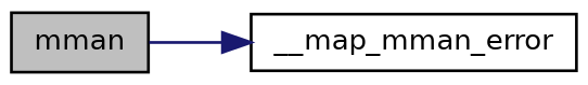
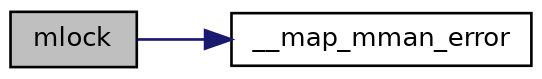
  digraph {
    rankdir=LR
    node [color=black fontname=Helvetica fontsize=10 shape=record style=filled]
-   n1 [fillcolor=grey75 fontcolor=black height=0.2 label=mman width=0.4]
+   n1 [fillcolor=grey75 fontcolor=black height=0.2 label=mlock width=0.4]
    n2 [fillcolor=white height=0.2 label=__map_mman_error width=0.4]
    n1 -> n2 [color=midnightblue fontname=Helvetica fontsize=10 labelfontname=Helvetica labelfontsize=10 style=solid]
  }
